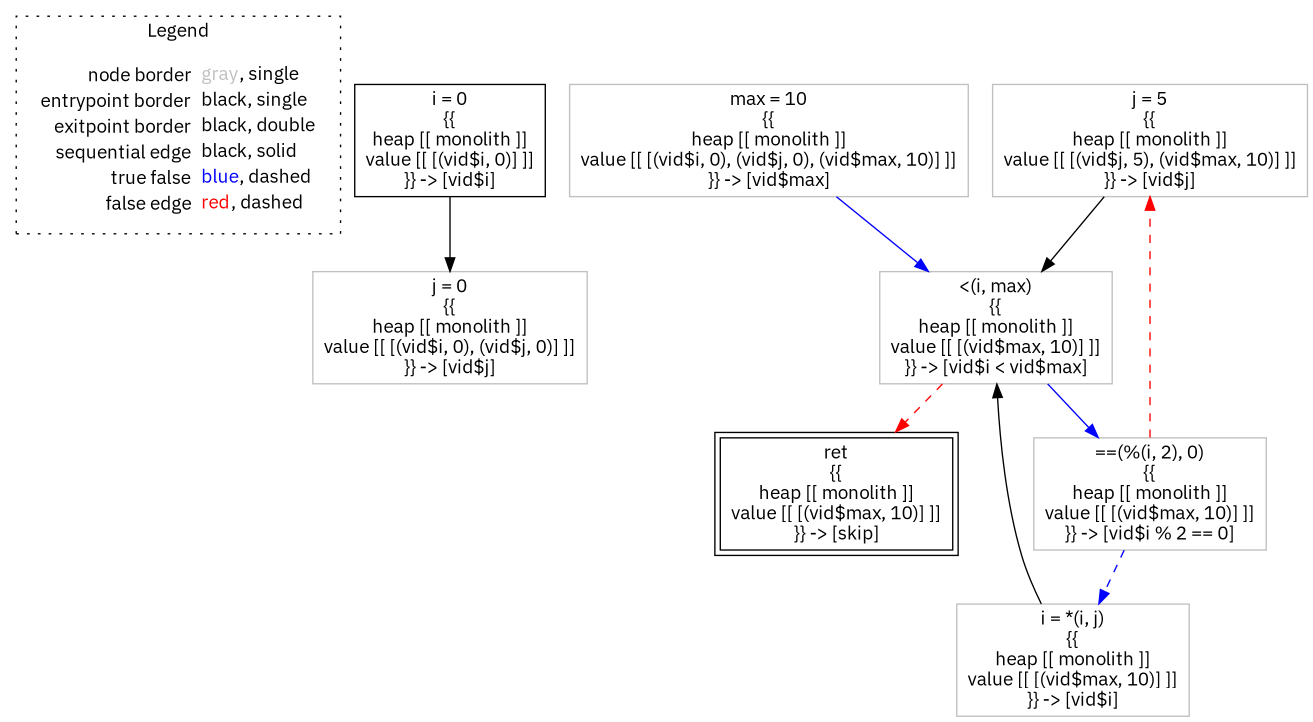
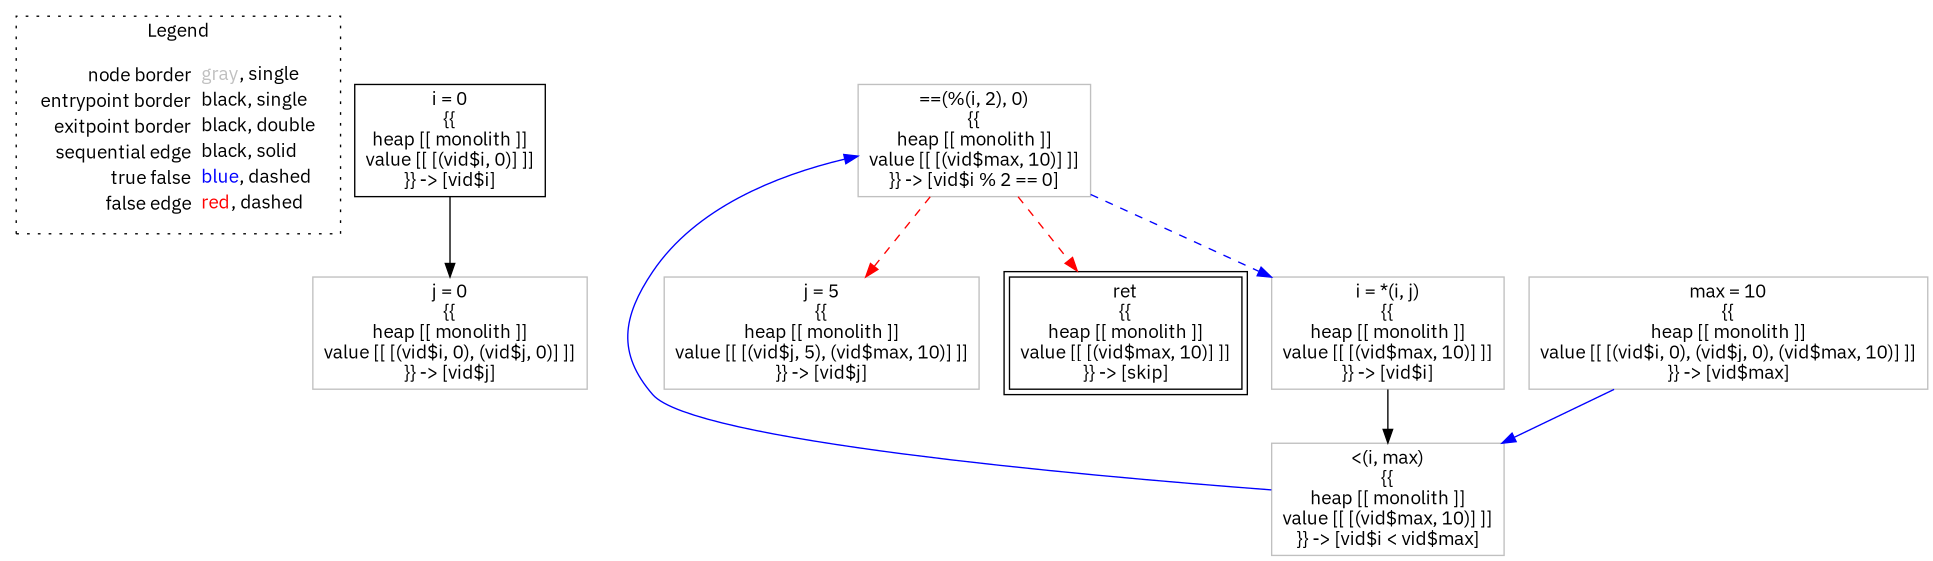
  digraph {
    fontname="IBM Plex Sans"
    node [fontname="IBM Plex Sans" shape=rect color=gray]
    edge [color=black fontname="IBM Plex Sans"]
    n1 [label=<<table border="0" cellpadding="2" cellspacing="0" cellborder="0"><tr><td align="right">node border&nbsp;</td><td align="left"><font color="gray">gray</font>, single</td></tr><tr><td align="right">entrypoint border&nbsp;</td><td align="left"><font color="black">black</font>, single</td></tr><tr><td align="right">exitpoint border&nbsp;</td><td align="left"><font color="black">black</font>, double</td></tr><tr><td align="right">sequential edge&nbsp;</td><td align="left"><font color="black">black</font>, solid</td></tr><tr><td align="right">true false&nbsp;</td><td align="left"><font color="blue">blue</font>, dashed</td></tr><tr><td align="right">false edge&nbsp;</td><td align="left"><font color="red">red</font>, dashed</td></tr></table>> shape=plaintext color=""]
    n2 [color=black label=<i = 0<BR/>{{<BR/>heap [[ monolith ]]<BR/>value [[ [(vid$i, 0)] ]]<BR/>}} -&gt; [vid$i]>]
    n3 [label=<j = 0<BR/>{{<BR/>heap [[ monolith ]]<BR/>value [[ [(vid$i, 0), (vid$j, 0)] ]]<BR/>}} -&gt; [vid$j]>]
    n4 [label=<j = 5<BR/>{{<BR/>heap [[ monolith ]]<BR/>value [[ [(vid$j, 5), (vid$max, 10)] ]]<BR/>}} -&gt; [vid$j]>]
    n5 [label=<&lt;(i, max)<BR/>{{<BR/>heap [[ monolith ]]<BR/>value [[ [(vid$max, 10)] ]]<BR/>}} -&gt; [vid$i &lt; vid$max]>]
    n6 [color=black label=<ret<BR/>{{<BR/>heap [[ monolith ]]<BR/>value [[ [(vid$max, 10)] ]]<BR/>}} -&gt; [skip]> peripheries=2]
    n7 [label=<==(%(i, 2), 0)<BR/>{{<BR/>heap [[ monolith ]]<BR/>value [[ [(vid$max, 10)] ]]<BR/>}} -&gt; [vid$i % 2 == 0]>]
    n8 [label=<i = *(i, j)<BR/>{{<BR/>heap [[ monolith ]]<BR/>value [[ [(vid$max, 10)] ]]<BR/>}} -&gt; [vid$i]>]
    n9 [label=<max = 10<BR/>{{<BR/>heap [[ monolith ]]<BR/>value [[ [(vid$i, 0), (vid$j, 0), (vid$max, 10)] ]]<BR/>}} -&gt; [vid$max]>]
    subgraph cluster_1 {
      label=Legend
      style=dotted
      n1
    }
    n2 -> n3
-   n4 -> n5
-   n5 -> n6 [color=red style=dashed]
+   n7 -> n6 [color=red style=dashed]
    n5 -> n7 [color=blue style=solid]
    n7 -> n4 [color=red style=dashed]
    n7 -> n8 [color=blue style=dashed]
    n8 -> n5
    n9 -> n5 [color=blue]
  }
